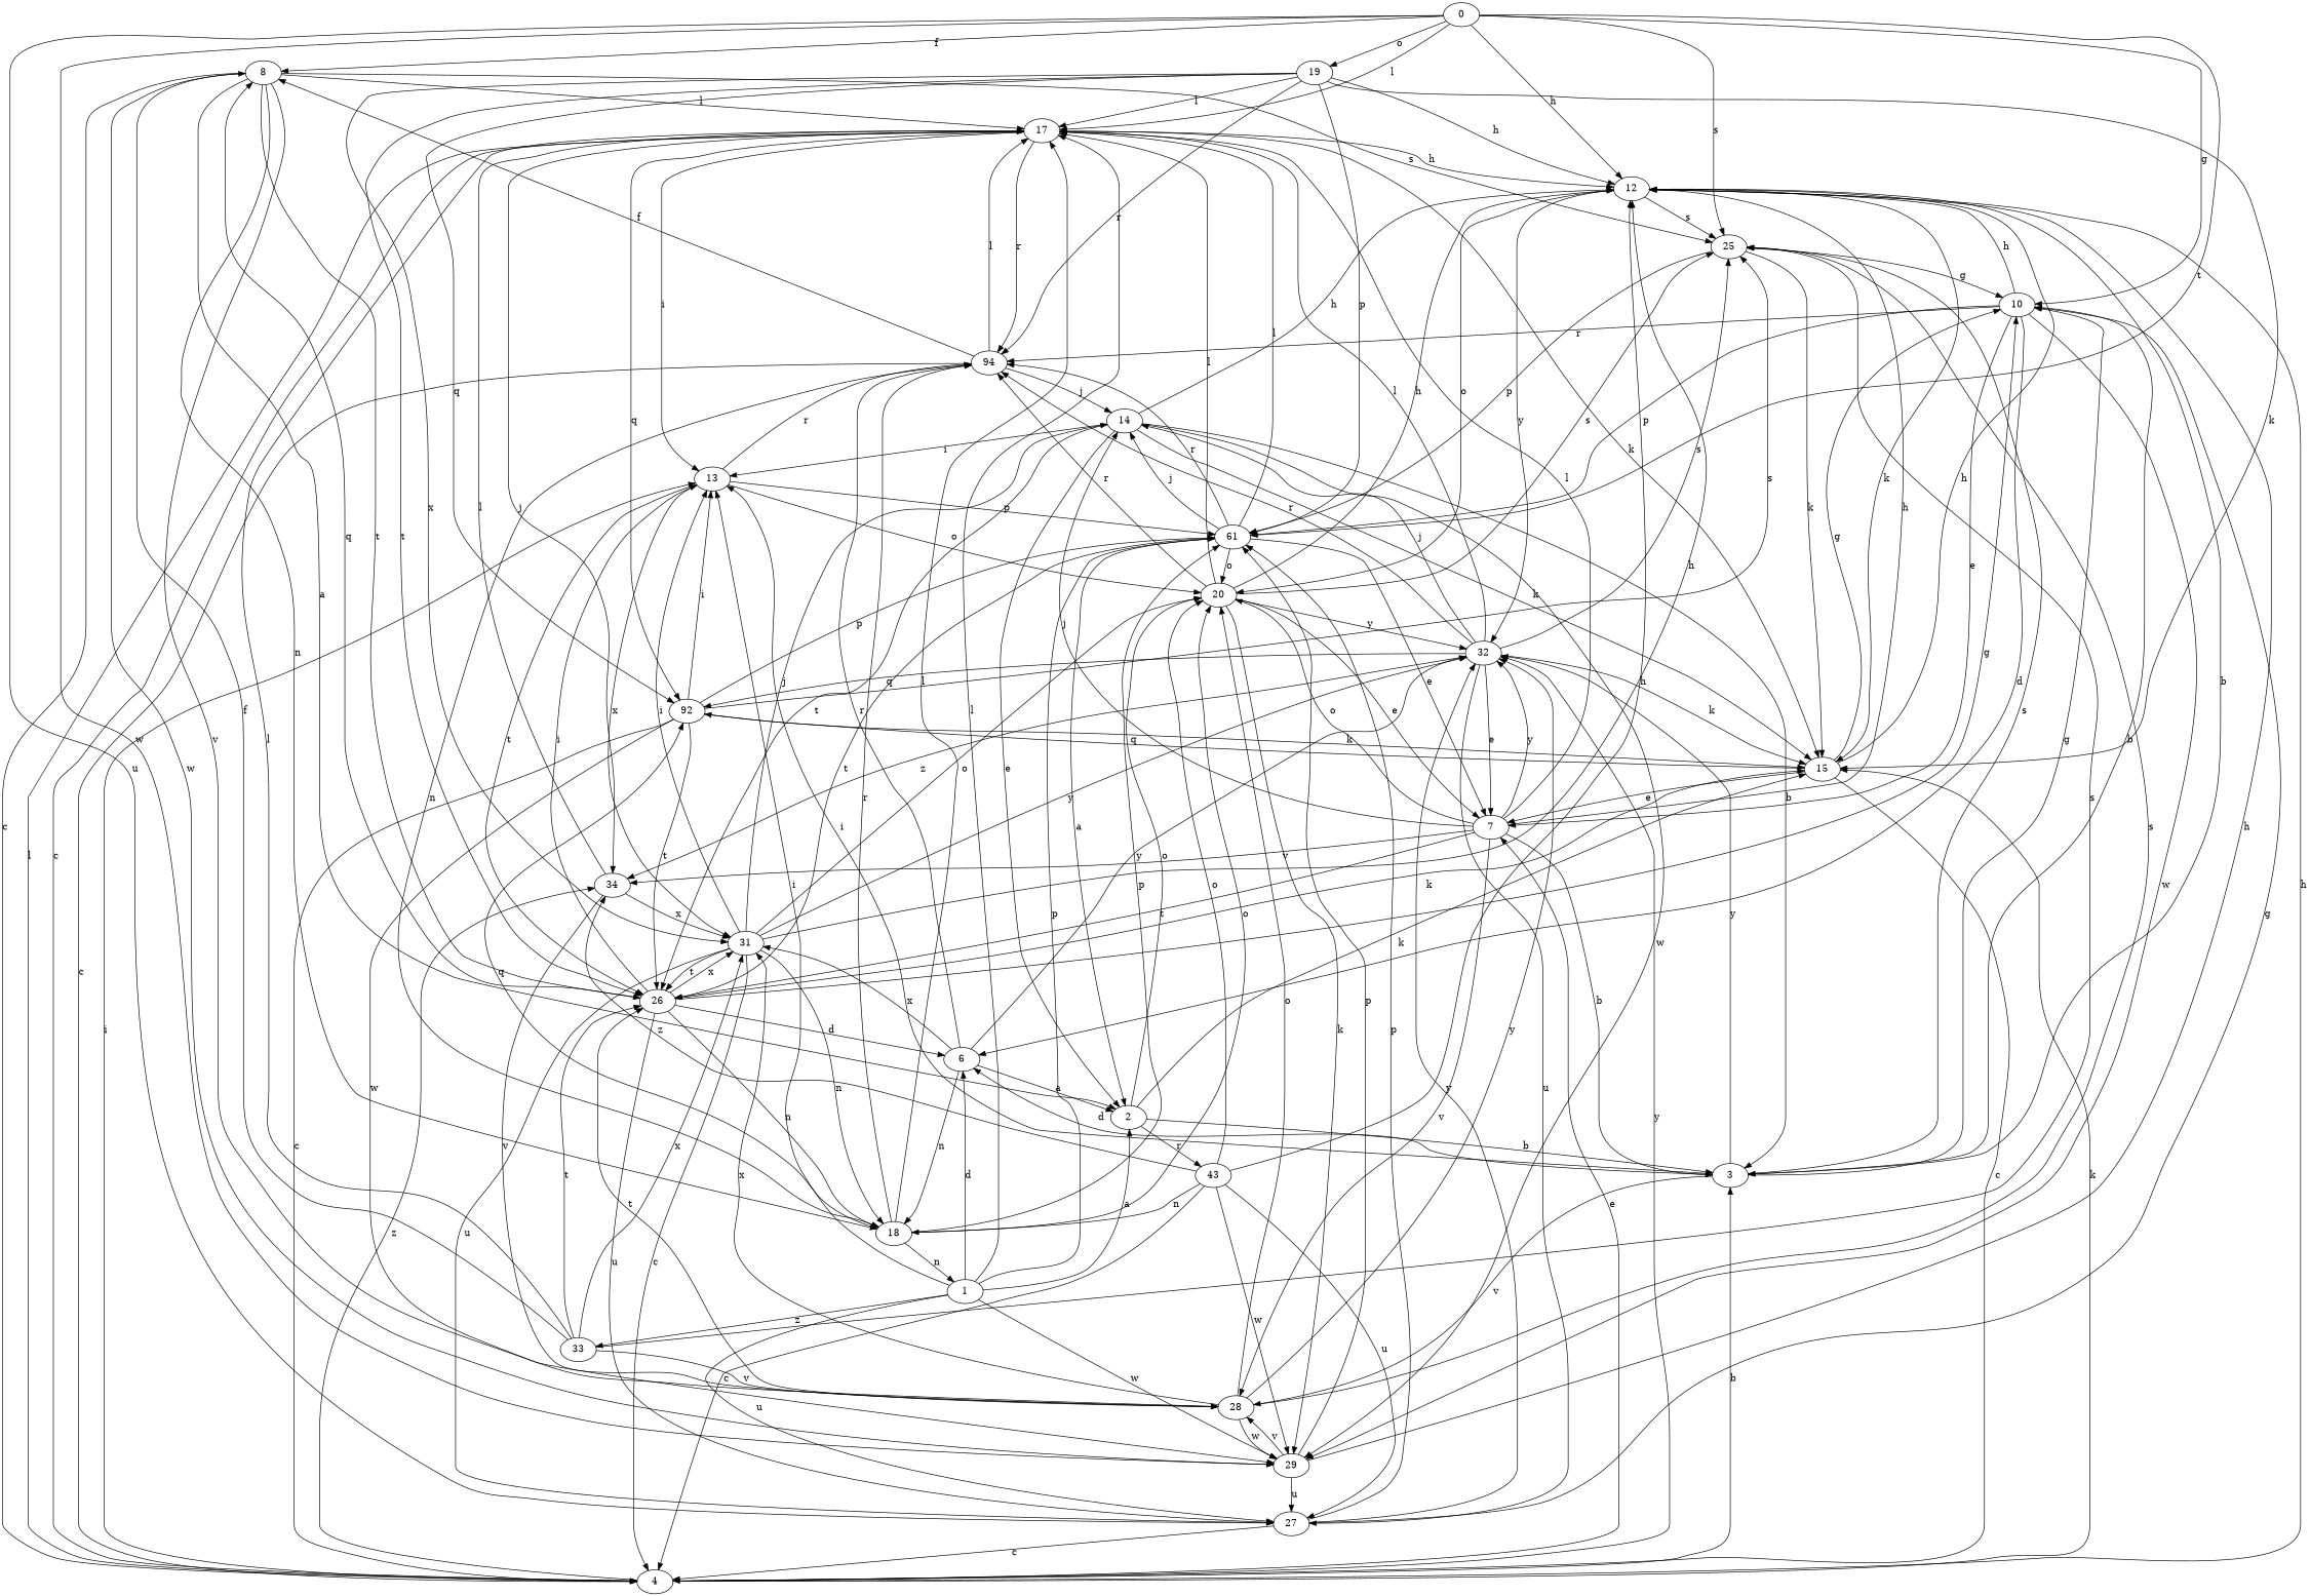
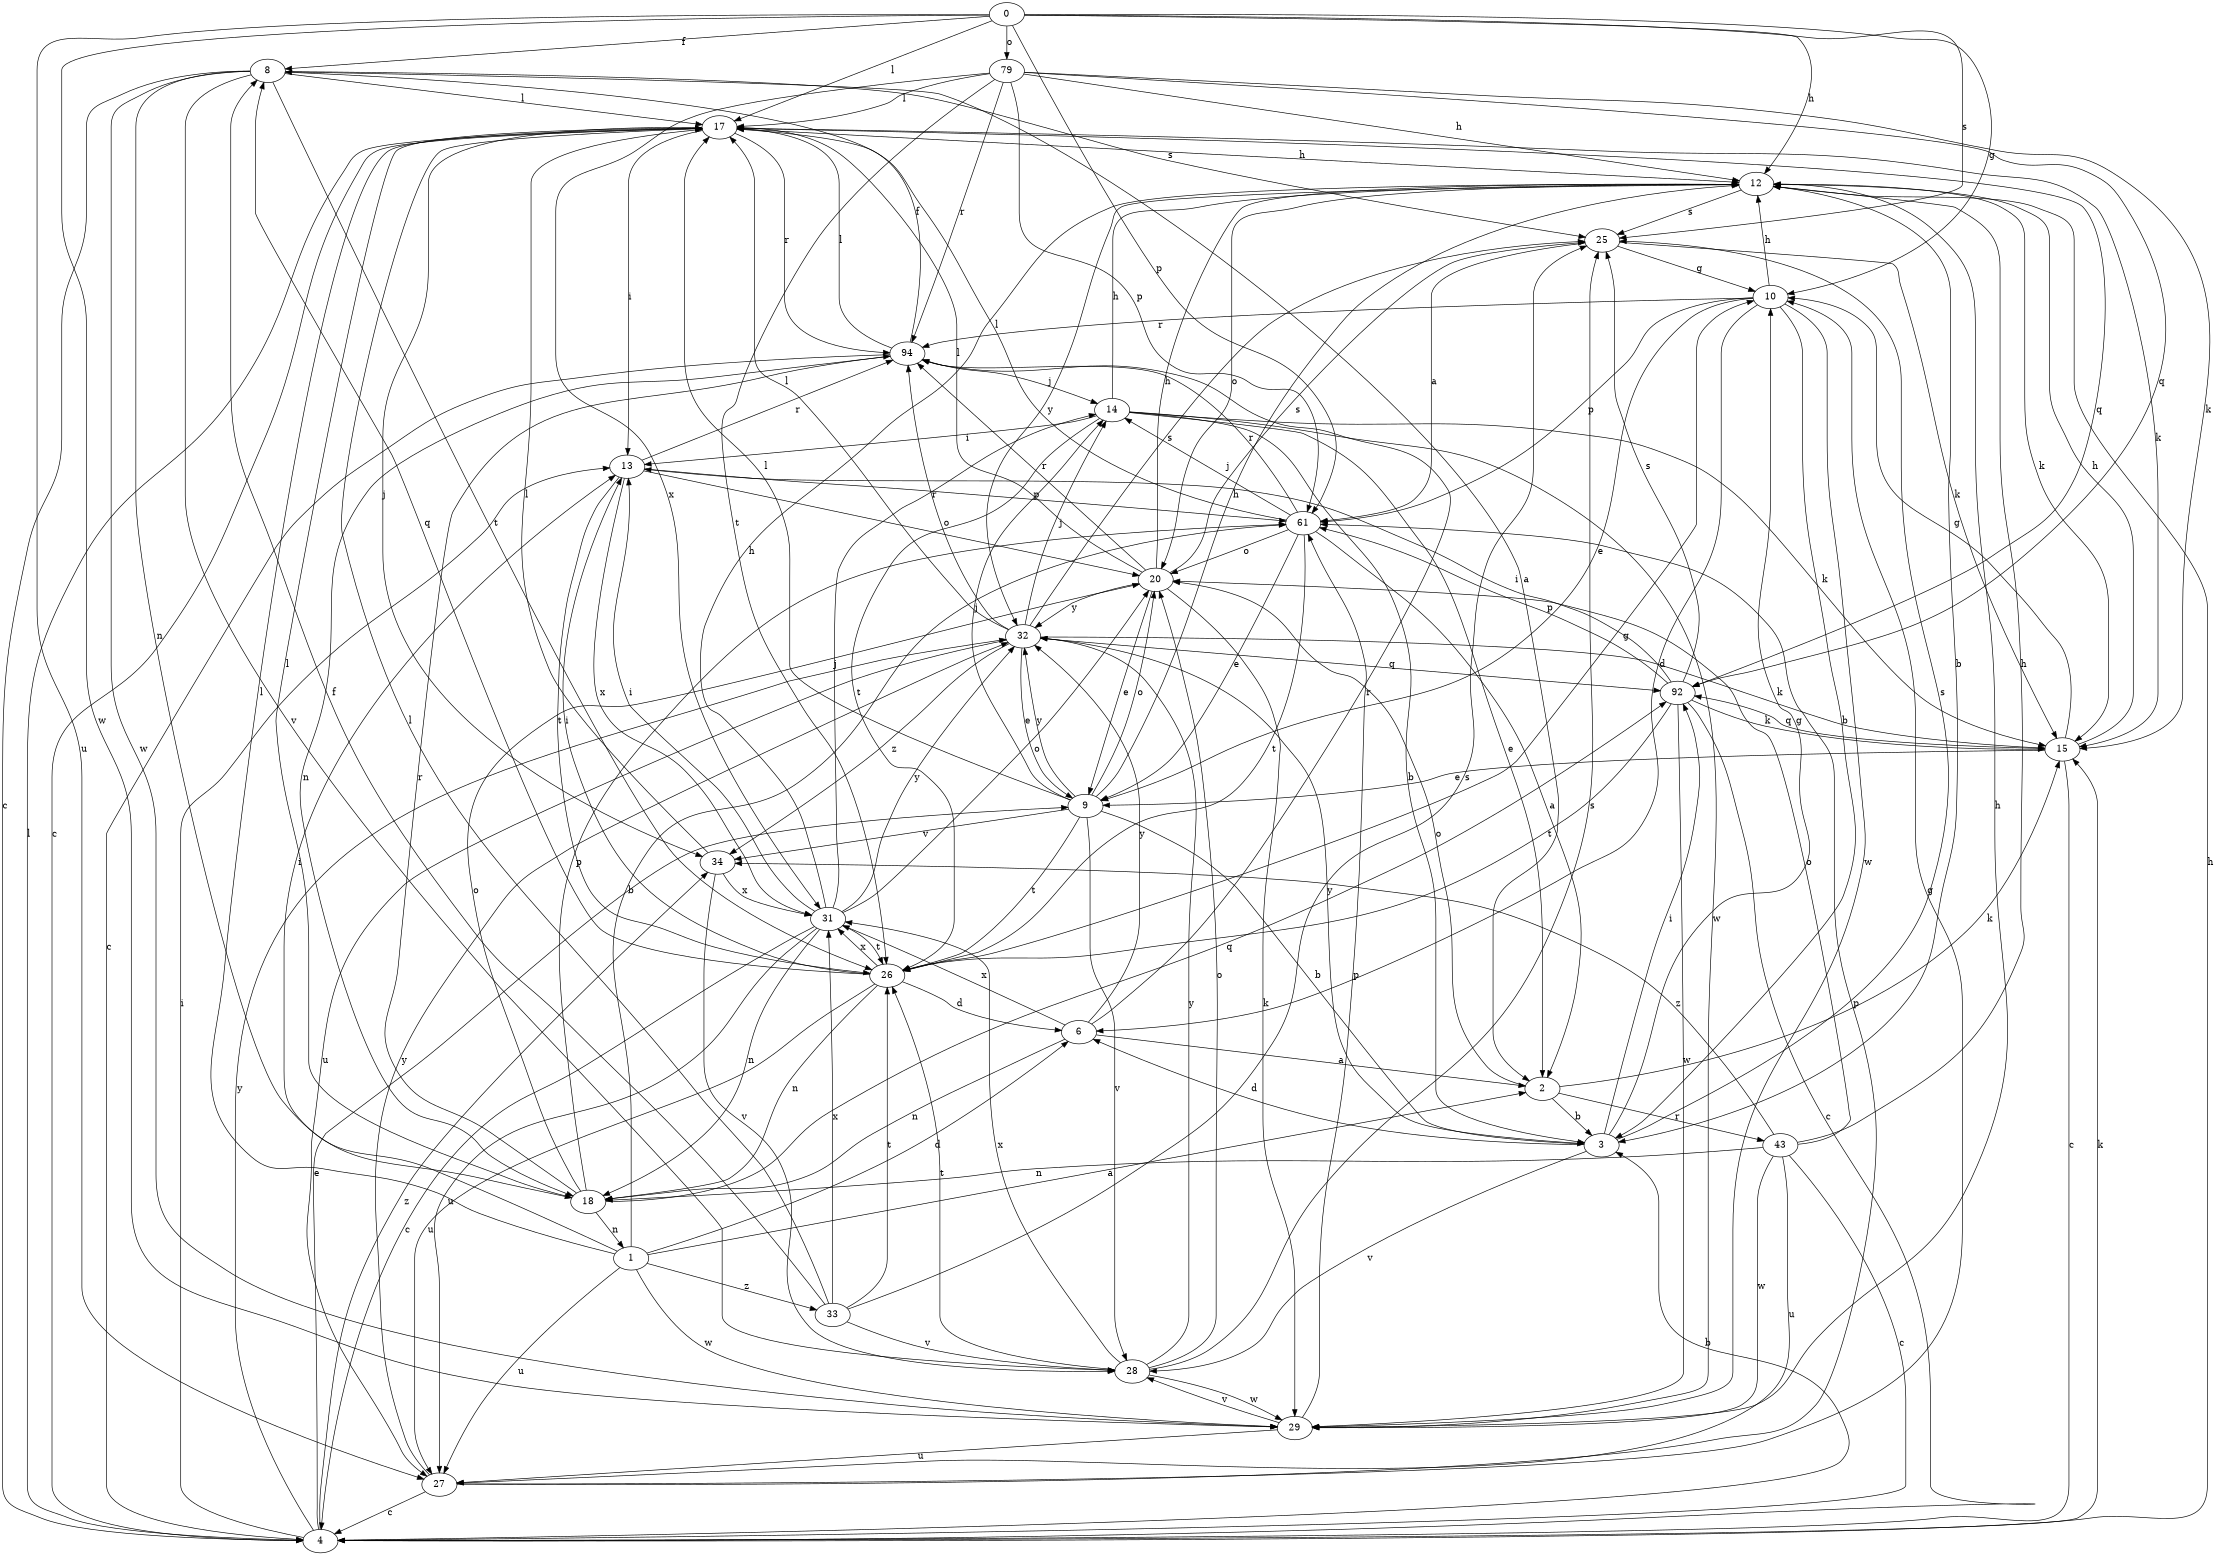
  strict digraph {
    0
    8
    10
    12
    17
-   19
+   19 [label=79]
    n7 [label=61]
    25
    27
    29
    2
    18
    28
    4
    26
    6
    3
-   7
+   7 [label=9]
    n19 [label=94]
    15
    20
    32
    13
    34
    n25 [label=92]
    31
    14
    1
    33
    n30 [label=43]
    0 -> 8 [label=f]
    0 -> 10 [label=g]
    0 -> 12 [label=h]
    0 -> 17 [label=l]
    0 -> 19 [label=o]
-   0 -> n7 [label=t]
+   0 -> n7 [label=p]
    0 -> 25 [label=s]
    0 -> 27 [label=u]
    0 -> 29 [label=w]
    8 -> 17 [label=l]
    8 -> 25 [label=s]
    8 -> 29 [label=w]
    8 -> 2 [label=a]
    8 -> 18 [label=n]
    8 -> 28 [label=v]
    8 -> 4 [label=c]
    8 -> 26 [label=t]
    10 -> 12 [label=h]
    10 -> n7 [label=p]
    10 -> 29 [label=w]
    10 -> 6 [label=d]
    10 -> 3 [label=b]
    10 -> 7 [label=e]
    10 -> n19 [label=r]
    12 -> 25 [label=s]
    12 -> 3 [label=b]
    12 -> 15 [label=k]
    12 -> 20 [label=o]
    12 -> 32 [label=y]
    17 -> 12 [label=h]
    17 -> 4 [label=c]
    17 -> n19 [label=r]
    17 -> 15 [label=k]
    17 -> 13 [label=i]
    17 -> 34 [label=j]
    17 -> n25 [label=q]
    19 -> 12 [label=h]
    19 -> 17 [label=l]
    19 -> n7 [label=p]
    19 -> 26 [label=t]
    19 -> n19 [label=r]
    19 -> 15 [label=k]
    19 -> n25 [label=q]
    19 -> 31 [label=x]
    n7 -> 17 [label=l]
    n7 -> 2 [label=a]
    n7 -> 26 [label=t]
    n7 -> 7 [label=e]
    n7 -> n19 [label=r]
    n7 -> 20 [label=o]
    n7 -> 14 [label=j]
    25 -> 10 [label=g]
-   25 -> n7 [label=p]
+   25 -> n7 [label=a]
    25 -> 15 [label=k]
    27 -> 10 [label=g]
    27 -> n7 [label=p]
    27 -> 4 [label=c]
    27 -> 32 [label=y]
    29 -> 12 [label=h]
    29 -> n7 [label=p]
    29 -> 27 [label=u]
    29 -> 28 [label=v]
    2 -> 3 [label=b]
    2 -> 15 [label=k]
    2 -> 20 [label=o]
    2 -> n30 [label=r]
    18 -> 17 [label=l]
    18 -> n7 [label=p]
    18 -> n19 [label=r]
    18 -> 20 [label=o]
    18 -> n25 [label=q]
    18 -> 1 [label=n]
    28 -> 25 [label=s]
    28 -> 29 [label=w]
    28 -> 26 [label=t]
    28 -> 20 [label=o]
    28 -> 32 [label=y]
    28 -> 31 [label=x]
    4 -> 12 [label=h]
    4 -> 17 [label=l]
    4 -> 3 [label=b]
    4 -> 7 [label=e]
    4 -> 15 [label=k]
    4 -> 32 [label=y]
    4 -> 13 [label=i]
    4 -> 34 [label=z]
    26 -> 8 [label=q]
    26 -> 10 [label=g]
    26 -> 27 [label=u]
    26 -> 18 [label=n]
    26 -> 6 [label=d]
-   26 -> 15 [label=k]
    26 -> 13 [label=i]
    26 -> 31 [label=x]
    6 -> 2 [label=a]
    6 -> 18 [label=n]
    6 -> n19 [label=r]
    6 -> 32 [label=y]
    6 -> 31 [label=x]
    3 -> 10 [label=g]
    3 -> 25 [label=s]
    3 -> 28 [label=v]
    3 -> 6 [label=d]
    3 -> 32 [label=y]
-   3 -> 13 [label=i]
+   3 -> n25 [label=i]
    7 -> 12 [label=h]
    7 -> 17 [label=l]
    7 -> 28 [label=v]
    7 -> 26 [label=t]
    7 -> 3 [label=b]
    7 -> 20 [label=o]
    7 -> 32 [label=y]
    7 -> 34 [label=v]
    7 -> 14 [label=j]
    n19 -> 8 [label=f]
    n19 -> 17 [label=l]
    n19 -> 18 [label=n]
    n19 -> 4 [label=c]
    n19 -> 14 [label=j]
    15 -> 10 [label=g]
    15 -> 12 [label=h]
    15 -> 4 [label=c]
    15 -> 7 [label=e]
    15 -> n25 [label=q]
    20 -> 12 [label=h]
    20 -> 17 [label=l]
    20 -> 25 [label=s]
    20 -> 29 [label=k]
    20 -> 7 [label=e]
    20 -> n19 [label=r]
    20 -> 32 [label=y]
    32 -> 17 [label=l]
    32 -> 25 [label=s]
    32 -> 27 [label=u]
    32 -> 7 [label=e]
    32 -> n19 [label=r]
    32 -> 15 [label=k]
    32 -> 34 [label=z]
    32 -> n25 [label=q]
    32 -> 14 [label=j]
    13 -> n7 [label=p]
    13 -> 26 [label=t]
    13 -> n19 [label=r]
    13 -> 20 [label=o]
    13 -> 31 [label=x]
    34 -> 17 [label=l]
    34 -> 28 [label=v]
    34 -> 31 [label=x]
    n25 -> n7 [label=p]
    n25 -> 25 [label=s]
    n25 -> 29 [label=w]
    n25 -> 4 [label=c]
    n25 -> 26 [label=t]
    n25 -> 15 [label=k]
    n25 -> 13 [label=i]
    31 -> 12 [label=h]
    31 -> 27 [label=u]
    31 -> 18 [label=n]
    31 -> 4 [label=c]
    31 -> 26 [label=t]
    31 -> 20 [label=o]
    31 -> 32 [label=y]
    31 -> 13 [label=i]
    31 -> 14 [label=j]
    14 -> 12 [label=h]
    14 -> 29 [label=w]
    14 -> 2 [label=e]
    14 -> 26 [label=t]
    14 -> 3 [label=b]
    14 -> 15 [label=k]
    14 -> 13 [label=i]
    1 -> 17 [label=l]
-   1 -> n7 [label=p]
+   1 -> n7 [label=b]
    1 -> 27 [label=u]
    1 -> 29 [label=w]
    1 -> 2 [label=a]
    1 -> 6 [label=d]
    1 -> 13 [label=i]
    1 -> 33 [label=z]
    33 -> 8 [label=f]
    33 -> 17 [label=l]
    33 -> 25 [label=s]
    33 -> 28 [label=v]
    33 -> 26 [label=t]
    33 -> 31 [label=x]
    n30 -> 12 [label=h]
    n30 -> 27 [label=u]
    n30 -> 29 [label=w]
    n30 -> 18 [label=n]
    n30 -> 4 [label=c]
    n30 -> 20 [label=o]
    n30 -> 34 [label=z]
  }
